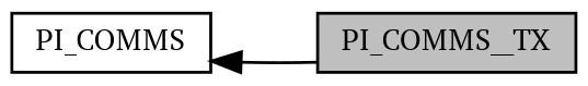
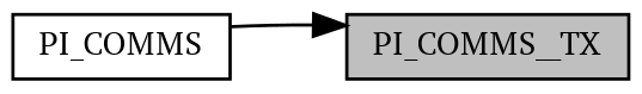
  digraph {
    rankdir=LR
    fontname="PT Serif"
    node [color=black fontname="PT Serif" fontsize=10 shape=record style=filled]
    n1 [fillcolor=white height=0.2 label=PI_COMMS width=0.4]
    n2 [fillcolor=grey75 fontcolor=black height=0.2 label=PI_COMMS__TX width=0.4]
-   n1 -> n2 [dir=back fontname="PT Serif" fontsize=10 labelfontname=Helvetica labelfontsize=10 shape=plaintext style=solid]
+   n2 -> n1 [dir=back fontname="PT Serif" fontsize=10 labelfontname=Helvetica labelfontsize=10 shape=plaintext style=solid]
  }
